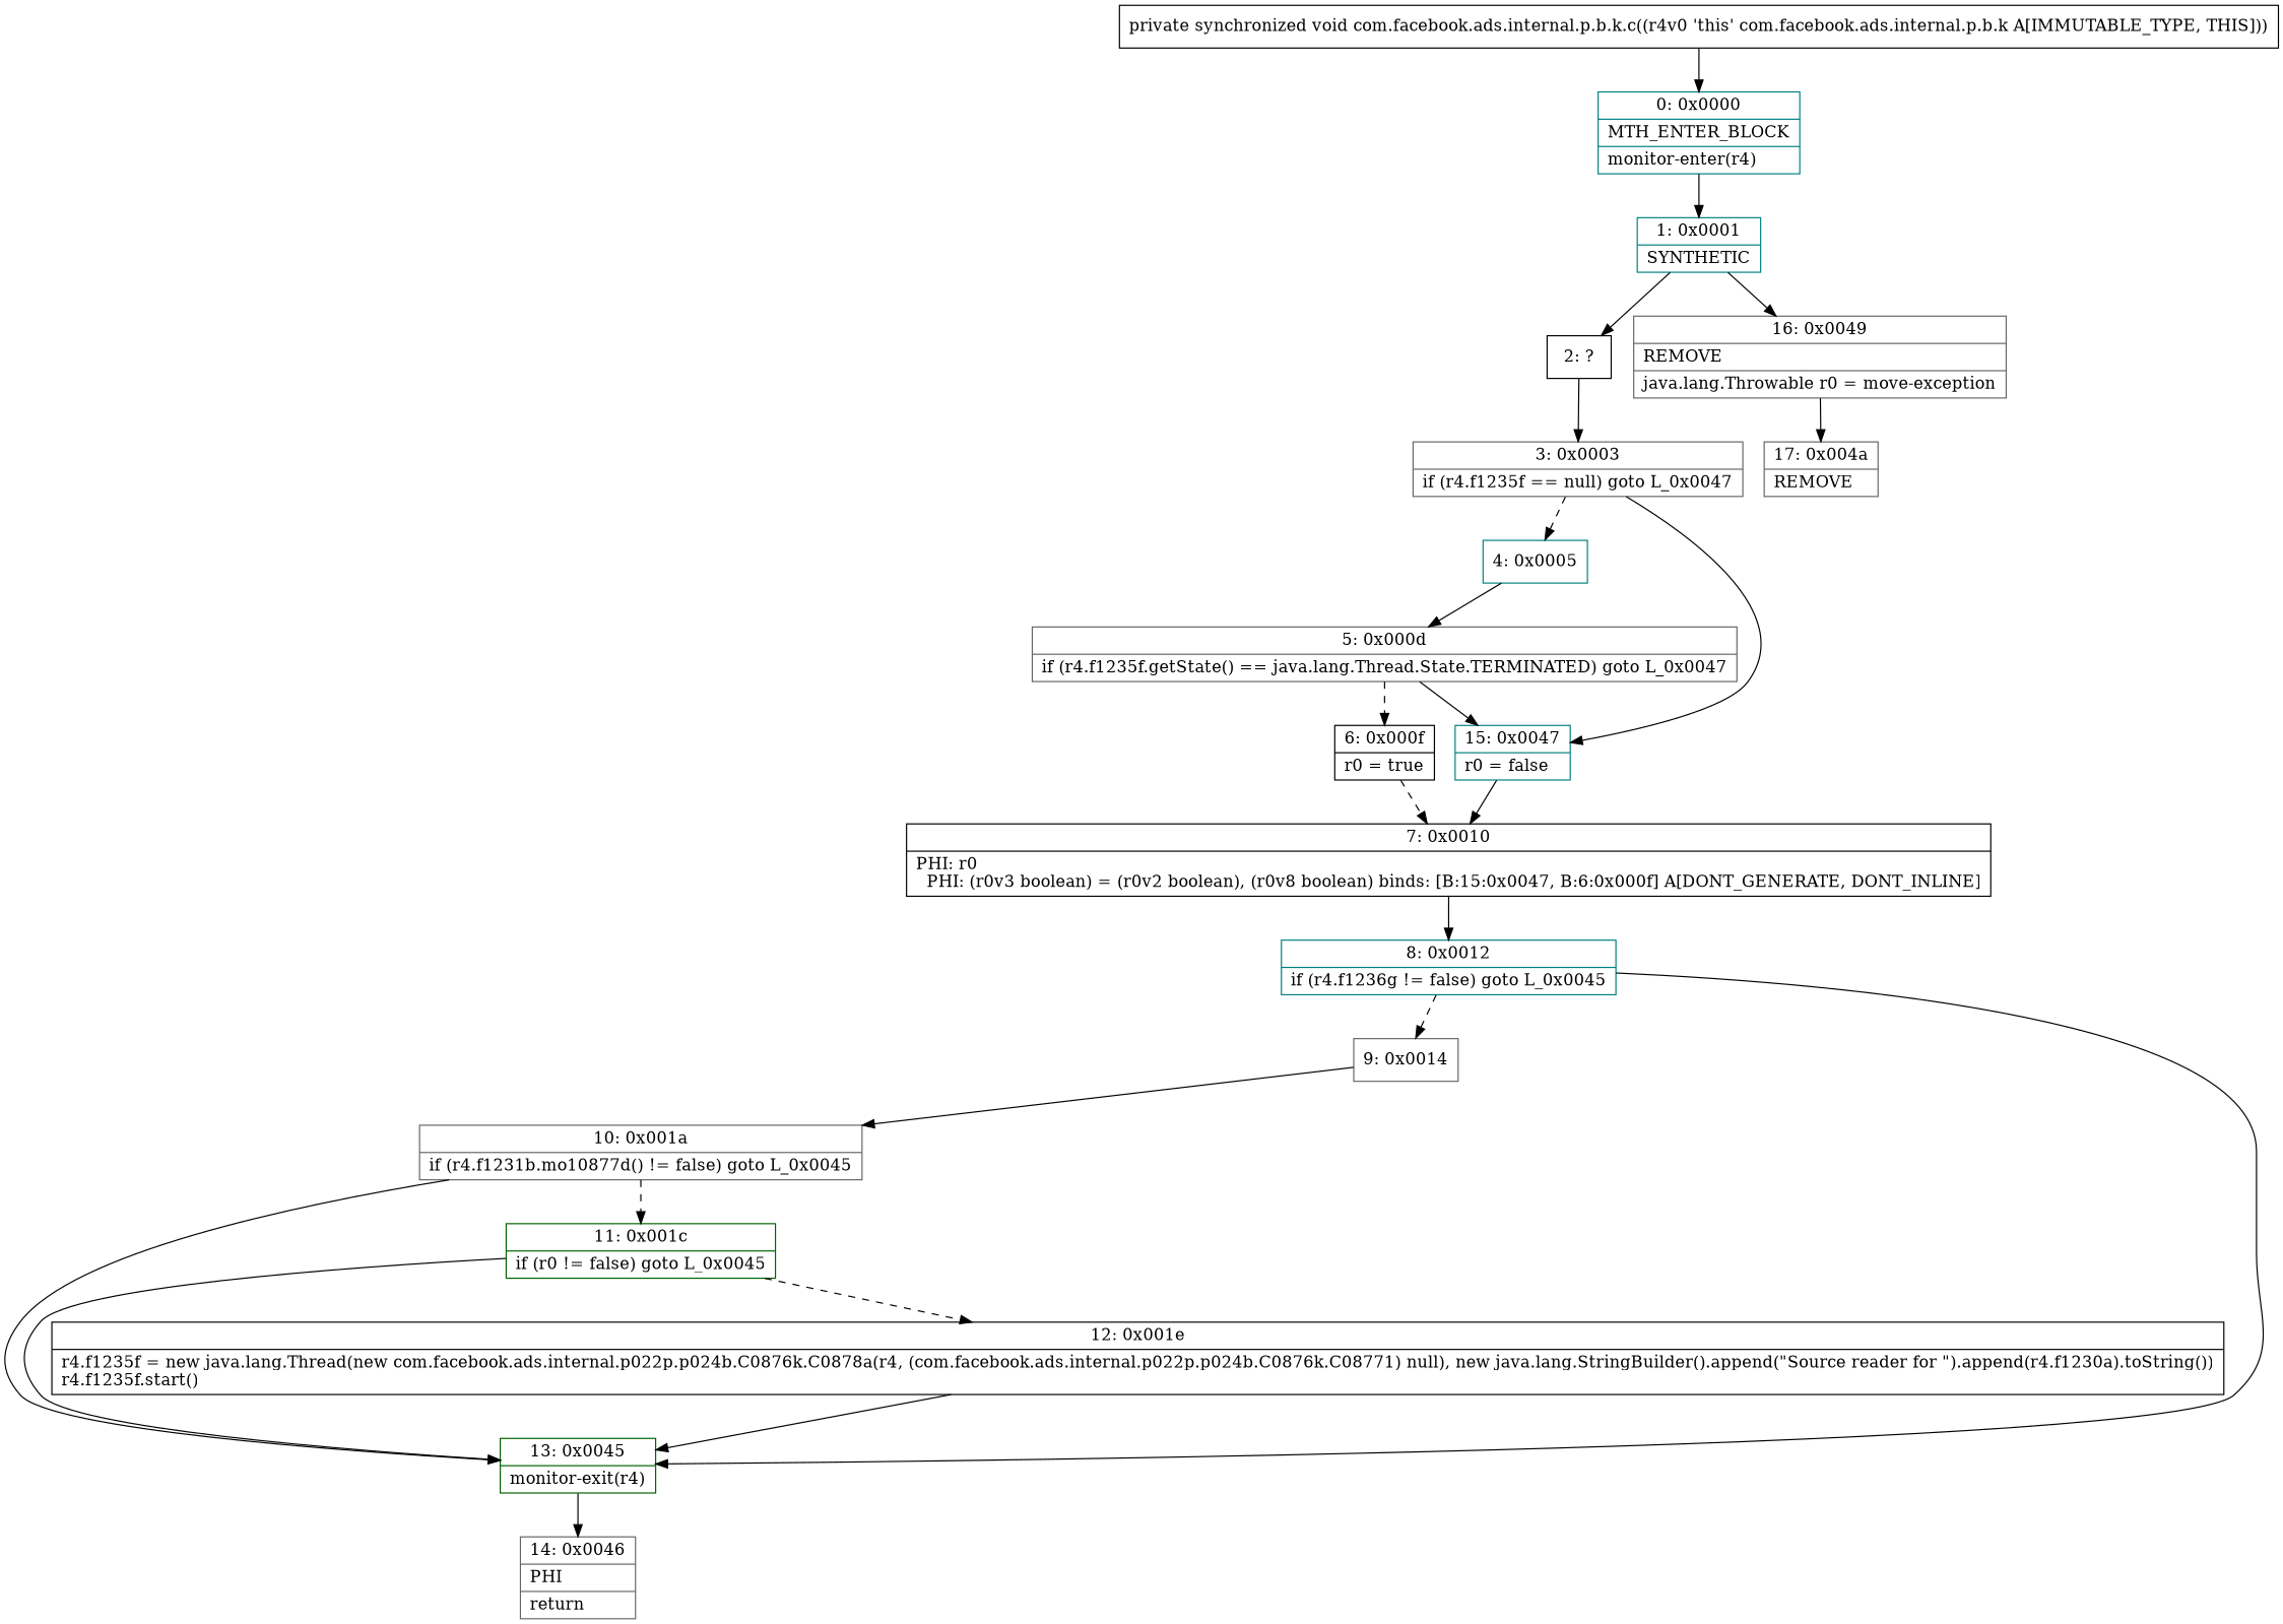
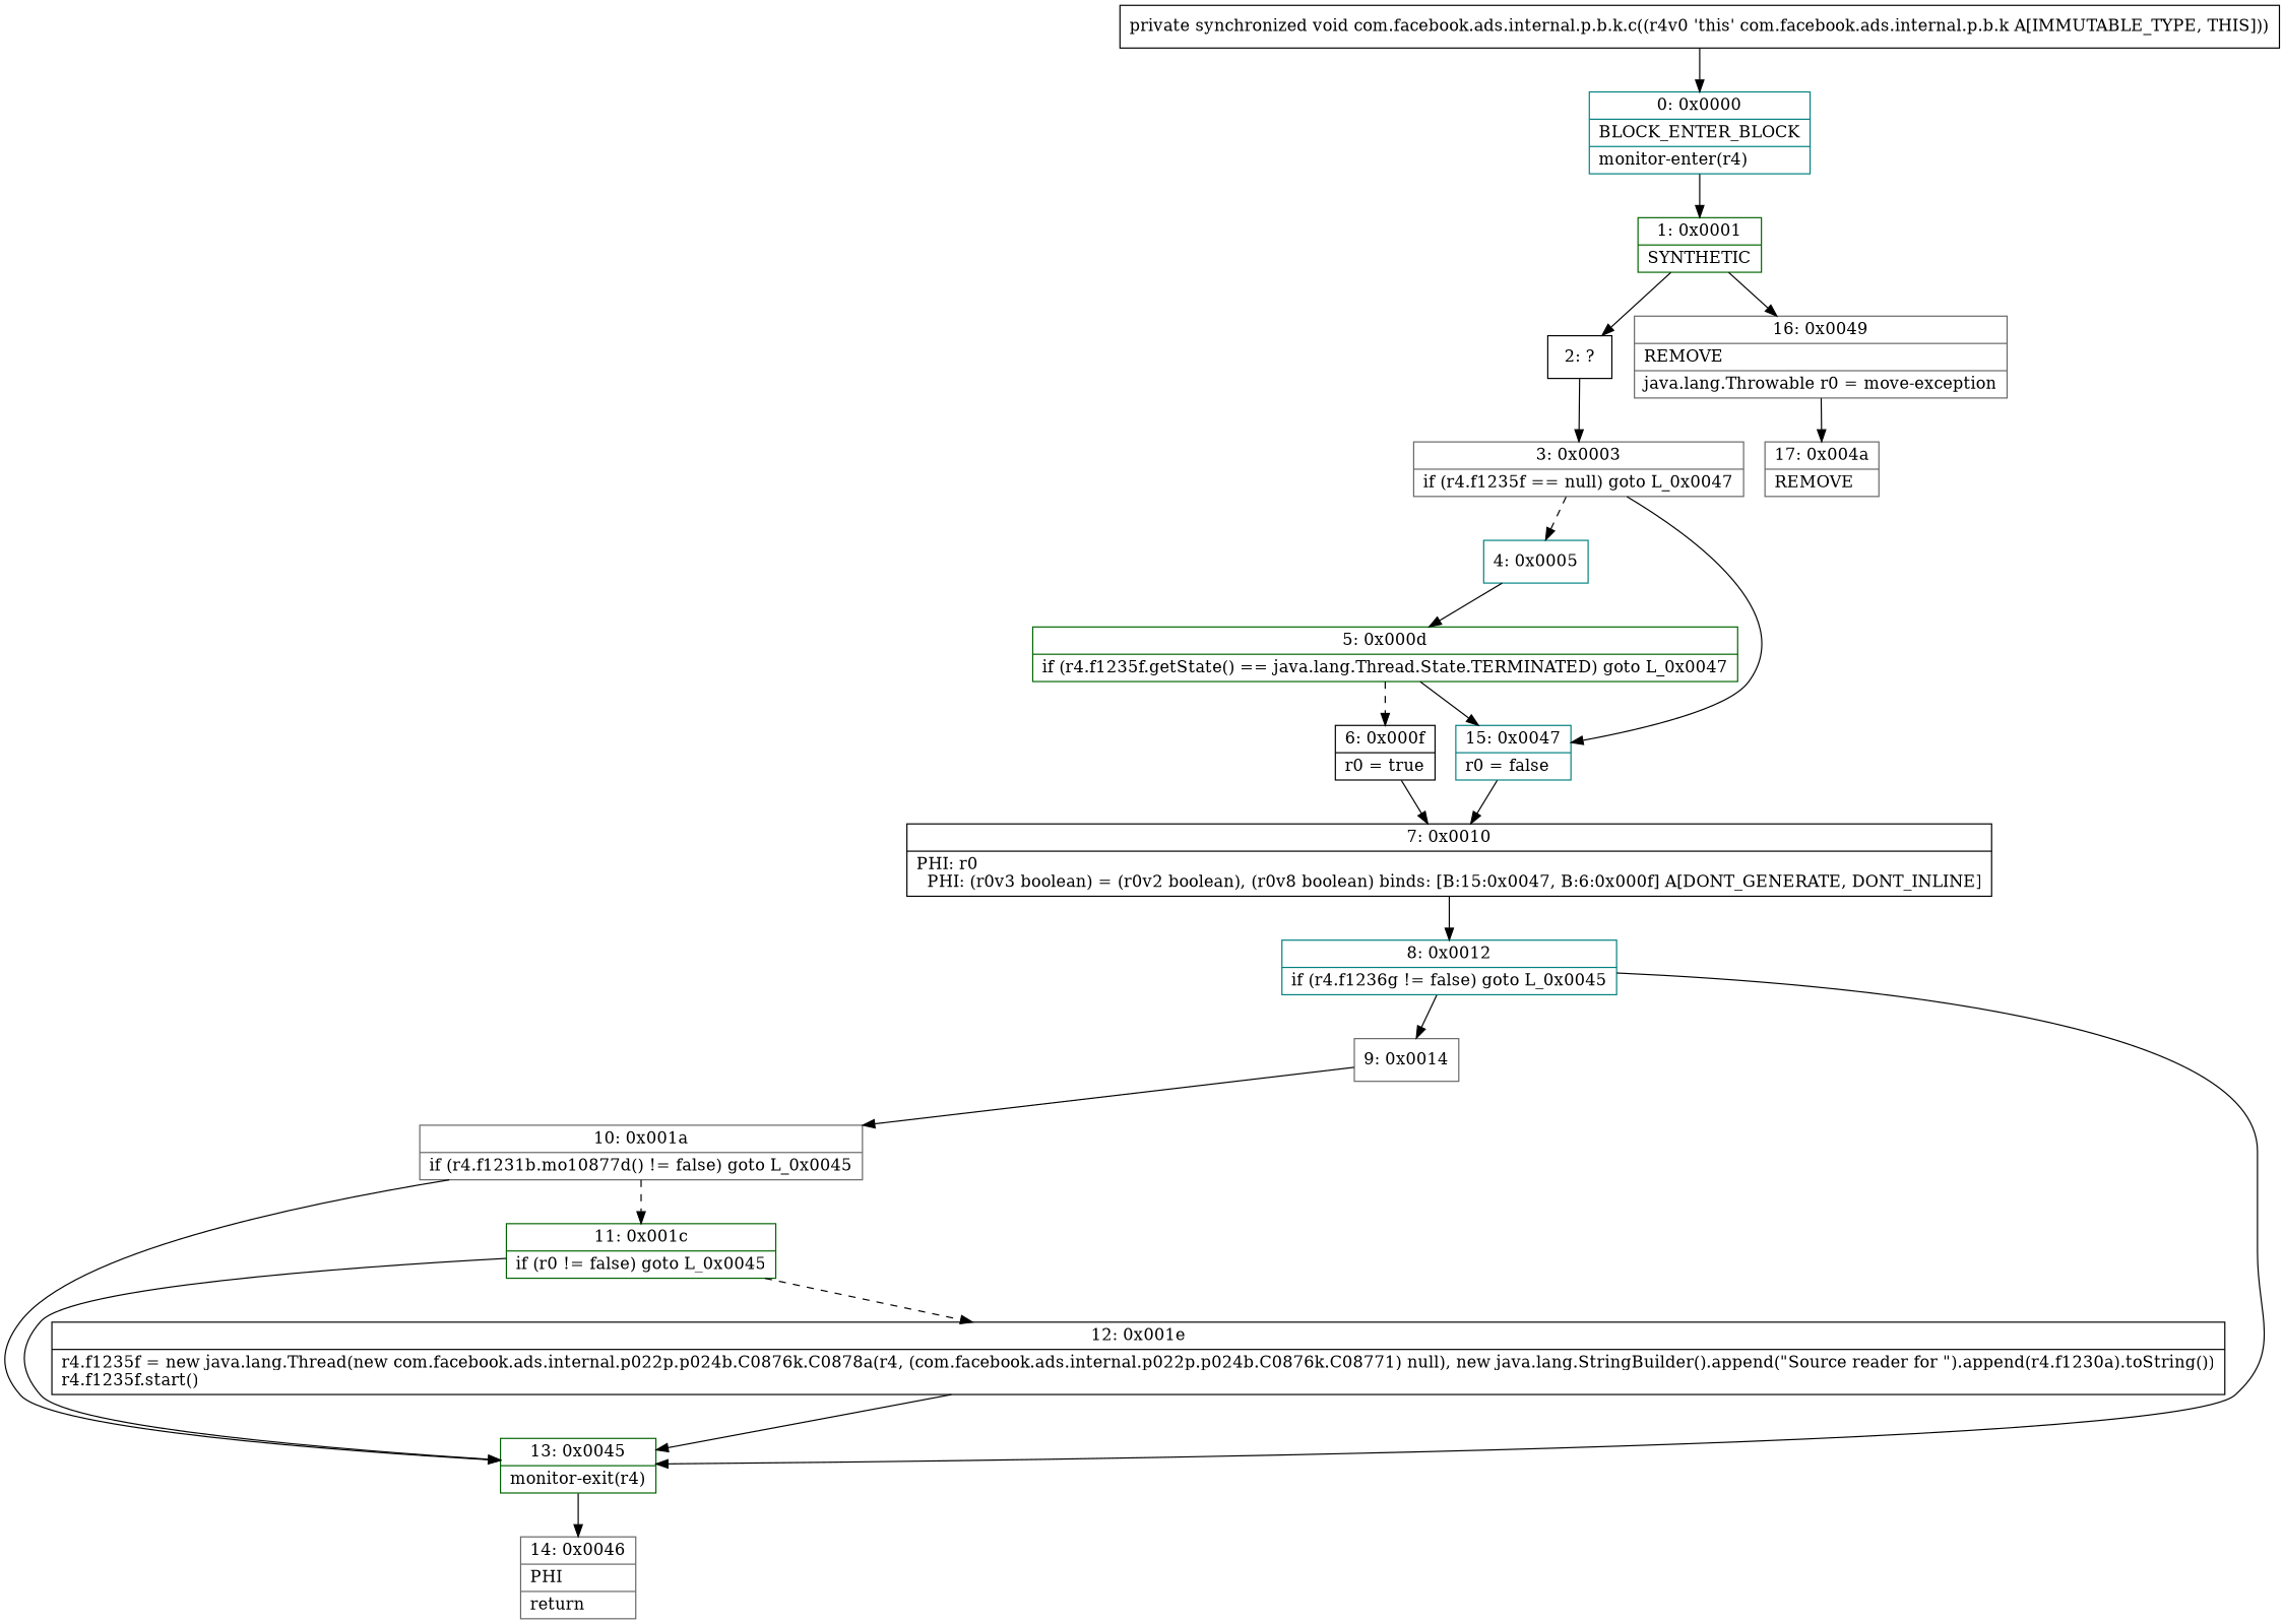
  digraph {
    node [color=gray40 shape=record]
-   n1 [color=teal label="{0\:\ 0x0000|MTH_ENTER_BLOCK\l|monitor\-enter(r4)\l}"]
-   n2 [color=teal label="{1\:\ 0x0001|SYNTHETIC\l}"]
+   n1 [color=teal label="{0\:\ 0x0000|BLOCK_ENTER_BLOCK\l|monitor\-enter(r4)\l}"]
+   n2 [color=darkgreen label="{1\:\ 0x0001|SYNTHETIC\l}"]
    n3 [color=black label="{2\:\ ?}"]
    n4 [label="{16\:\ 0x0049|REMOVE\l|java.lang.Throwable r0 = move\-exception\l}"]
    n5 [label="{3\:\ 0x0003|if (r4.f1235f == null) goto L_0x0047\l}"]
    n6 [label="{17\:\ 0x004a|REMOVE\l}"]
    n7 [color=teal label="{4\:\ 0x0005}"]
    n8 [color=teal label="{15\:\ 0x0047|r0 = false\l}"]
-   n9 [label="{5\:\ 0x000d|if (r4.f1235f.getState() == java.lang.Thread.State.TERMINATED) goto L_0x0047\l}"]
+   n9 [color=darkgreen label="{5\:\ 0x000d|if (r4.f1235f.getState() == java.lang.Thread.State.TERMINATED) goto L_0x0047\l}"]
    n10 [color=black label="{7\:\ 0x0010|PHI: r0 \l  PHI: (r0v3 boolean) = (r0v2 boolean), (r0v8 boolean) binds: [B:15:0x0047, B:6:0x000f] A[DONT_GENERATE, DONT_INLINE]\l}"]
    n11 [color=black label="{6\:\ 0x000f|r0 = true\l}"]
    n12 [color=teal label="{8\:\ 0x0012|if (r4.f1236g != false) goto L_0x0045\l}"]
    n13 [label="{9\:\ 0x0014}"]
    n14 [color=darkgreen label="{13\:\ 0x0045|monitor\-exit(r4)\l}"]
    n15 [label="{10\:\ 0x001a|if (r4.f1231b.mo10877d() != false) goto L_0x0045\l}"]
    n16 [label="{14\:\ 0x0046|PHI\l|return\l}"]
    n17 [color=darkgreen label="{11\:\ 0x001c|if (r0 != false) goto L_0x0045\l}"]
    n18 [color=black label="{12\:\ 0x001e|r4.f1235f = new java.lang.Thread(new com.facebook.ads.internal.p022p.p024b.C0876k.C0878a(r4, (com.facebook.ads.internal.p022p.p024b.C0876k.C08771) null), new java.lang.StringBuilder().append(\"Source reader for \").append(r4.f1230a).toString())\lr4.f1235f.start()\l}"]
    n19 [color=black label="{private synchronized void com.facebook.ads.internal.p.b.k.c((r4v0 'this' com.facebook.ads.internal.p.b.k A[IMMUTABLE_TYPE, THIS])) }"]
    n1 -> n2
    n2 -> n3
    n2 -> n4
    n3 -> n5
    n4 -> n6
    n5 -> n7 [style=dashed]
    n5 -> n8
    n7 -> n9
    n8 -> n10
    n9 -> n8
    n9 -> n11 [style=dashed]
    n10 -> n12
-   n11 -> n10 [style=dashed]
-   n12 -> n13 [style=dashed]
+   n11 -> n10
+   n12 -> n13 [style=solid]
    n12 -> n14
    n13 -> n15
    n14 -> n16
    n15 -> n14
    n15 -> n17 [style=dashed]
    n17 -> n14
    n17 -> n18 [style=dashed]
    n18 -> n14
    n19 -> n1
  }
